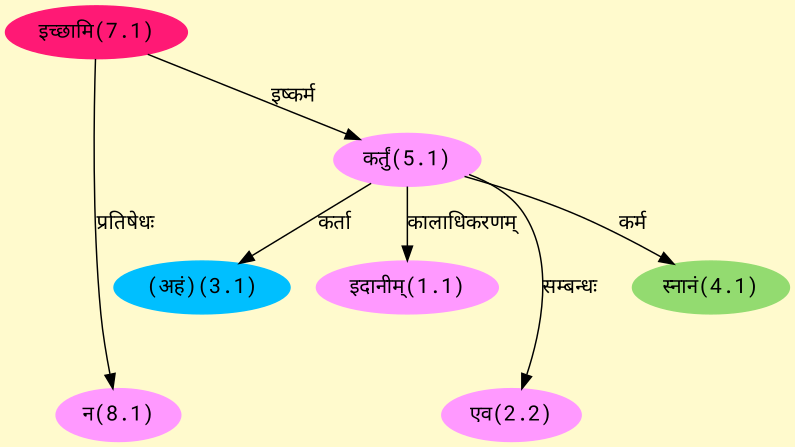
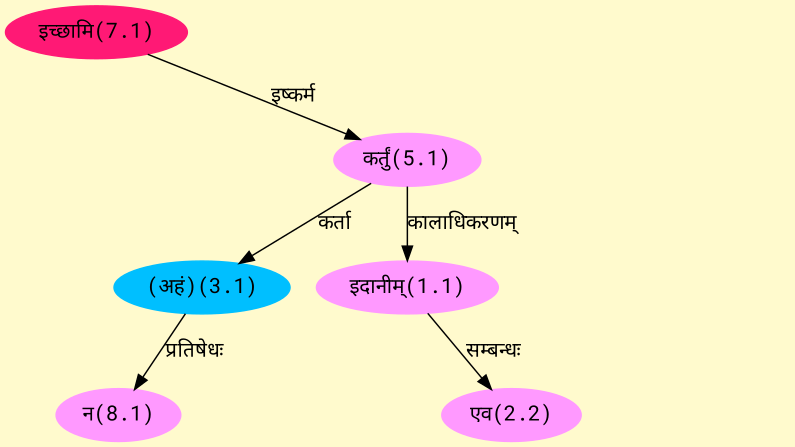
  digraph {
    bgcolor=lemonchiffon1
    compound=true
    fontname="Roboto Mono"
    rankdir=BT
    node [color="#FF99FF" fontname="Roboto Mono" style=filled]
    edge [dir=back fontname="Roboto Mono"]
    n1 [label="इदानीम्(1.1)"]
    n2 [label="कर्तुं(5.1)"]
    n3 [color="#FF1975" label="इच्छामि(7.1)"]
    n4 [label="एव(2.2)"]
    n5 [color="#00BFFF" label="(अहं)(3.1)"]
-   n6 [color="#93DB70" label="स्नानं(4.1)"]
    n7 [label="न(8.1)"]
    n1 -> n2 [label="कालाधिकरणम्"]
    n2 -> n3 [label="इष्कर्म"]
-   n4 -> n2 [label="सम्बन्धः"]
+   n4 -> n1 [label="सम्बन्धः"]
    n5 -> n2 [label="कर्ता"]
-   n6 -> n2 [label="कर्म"]
-   n7 -> n3 [label="प्रतिषेधः"]
+   n7 -> n5 [label="प्रतिषेधः"]
  }
